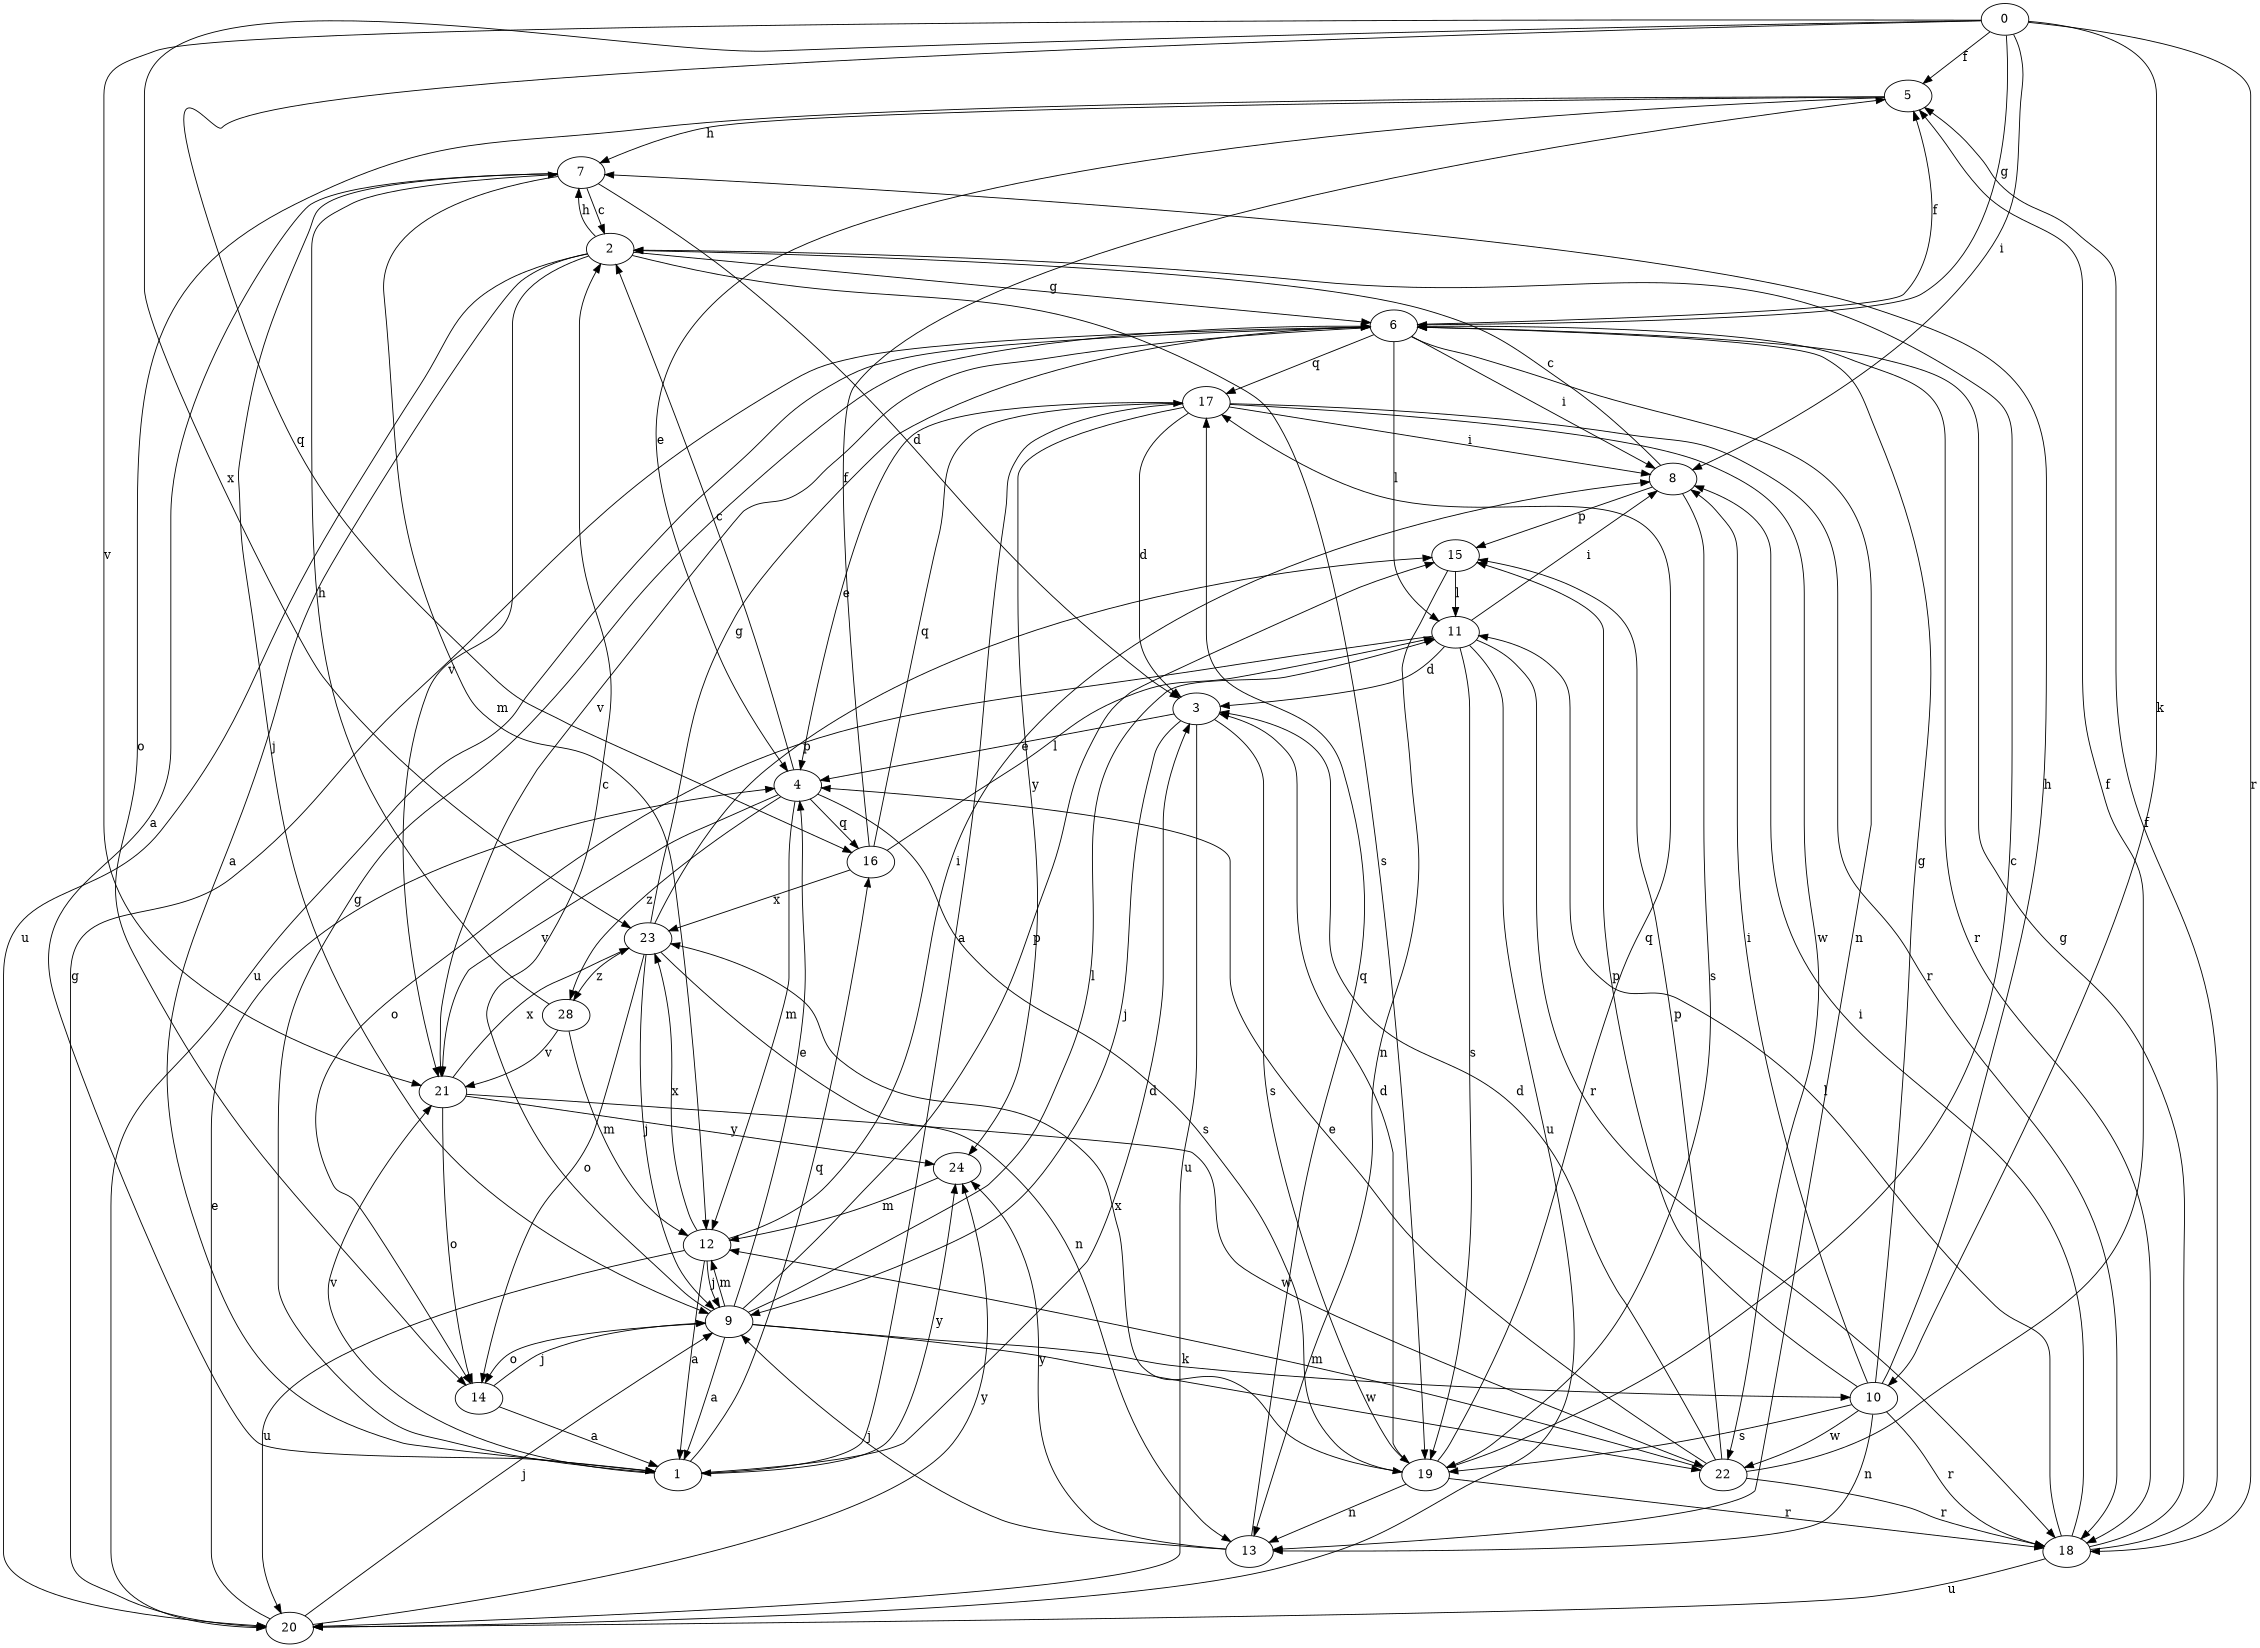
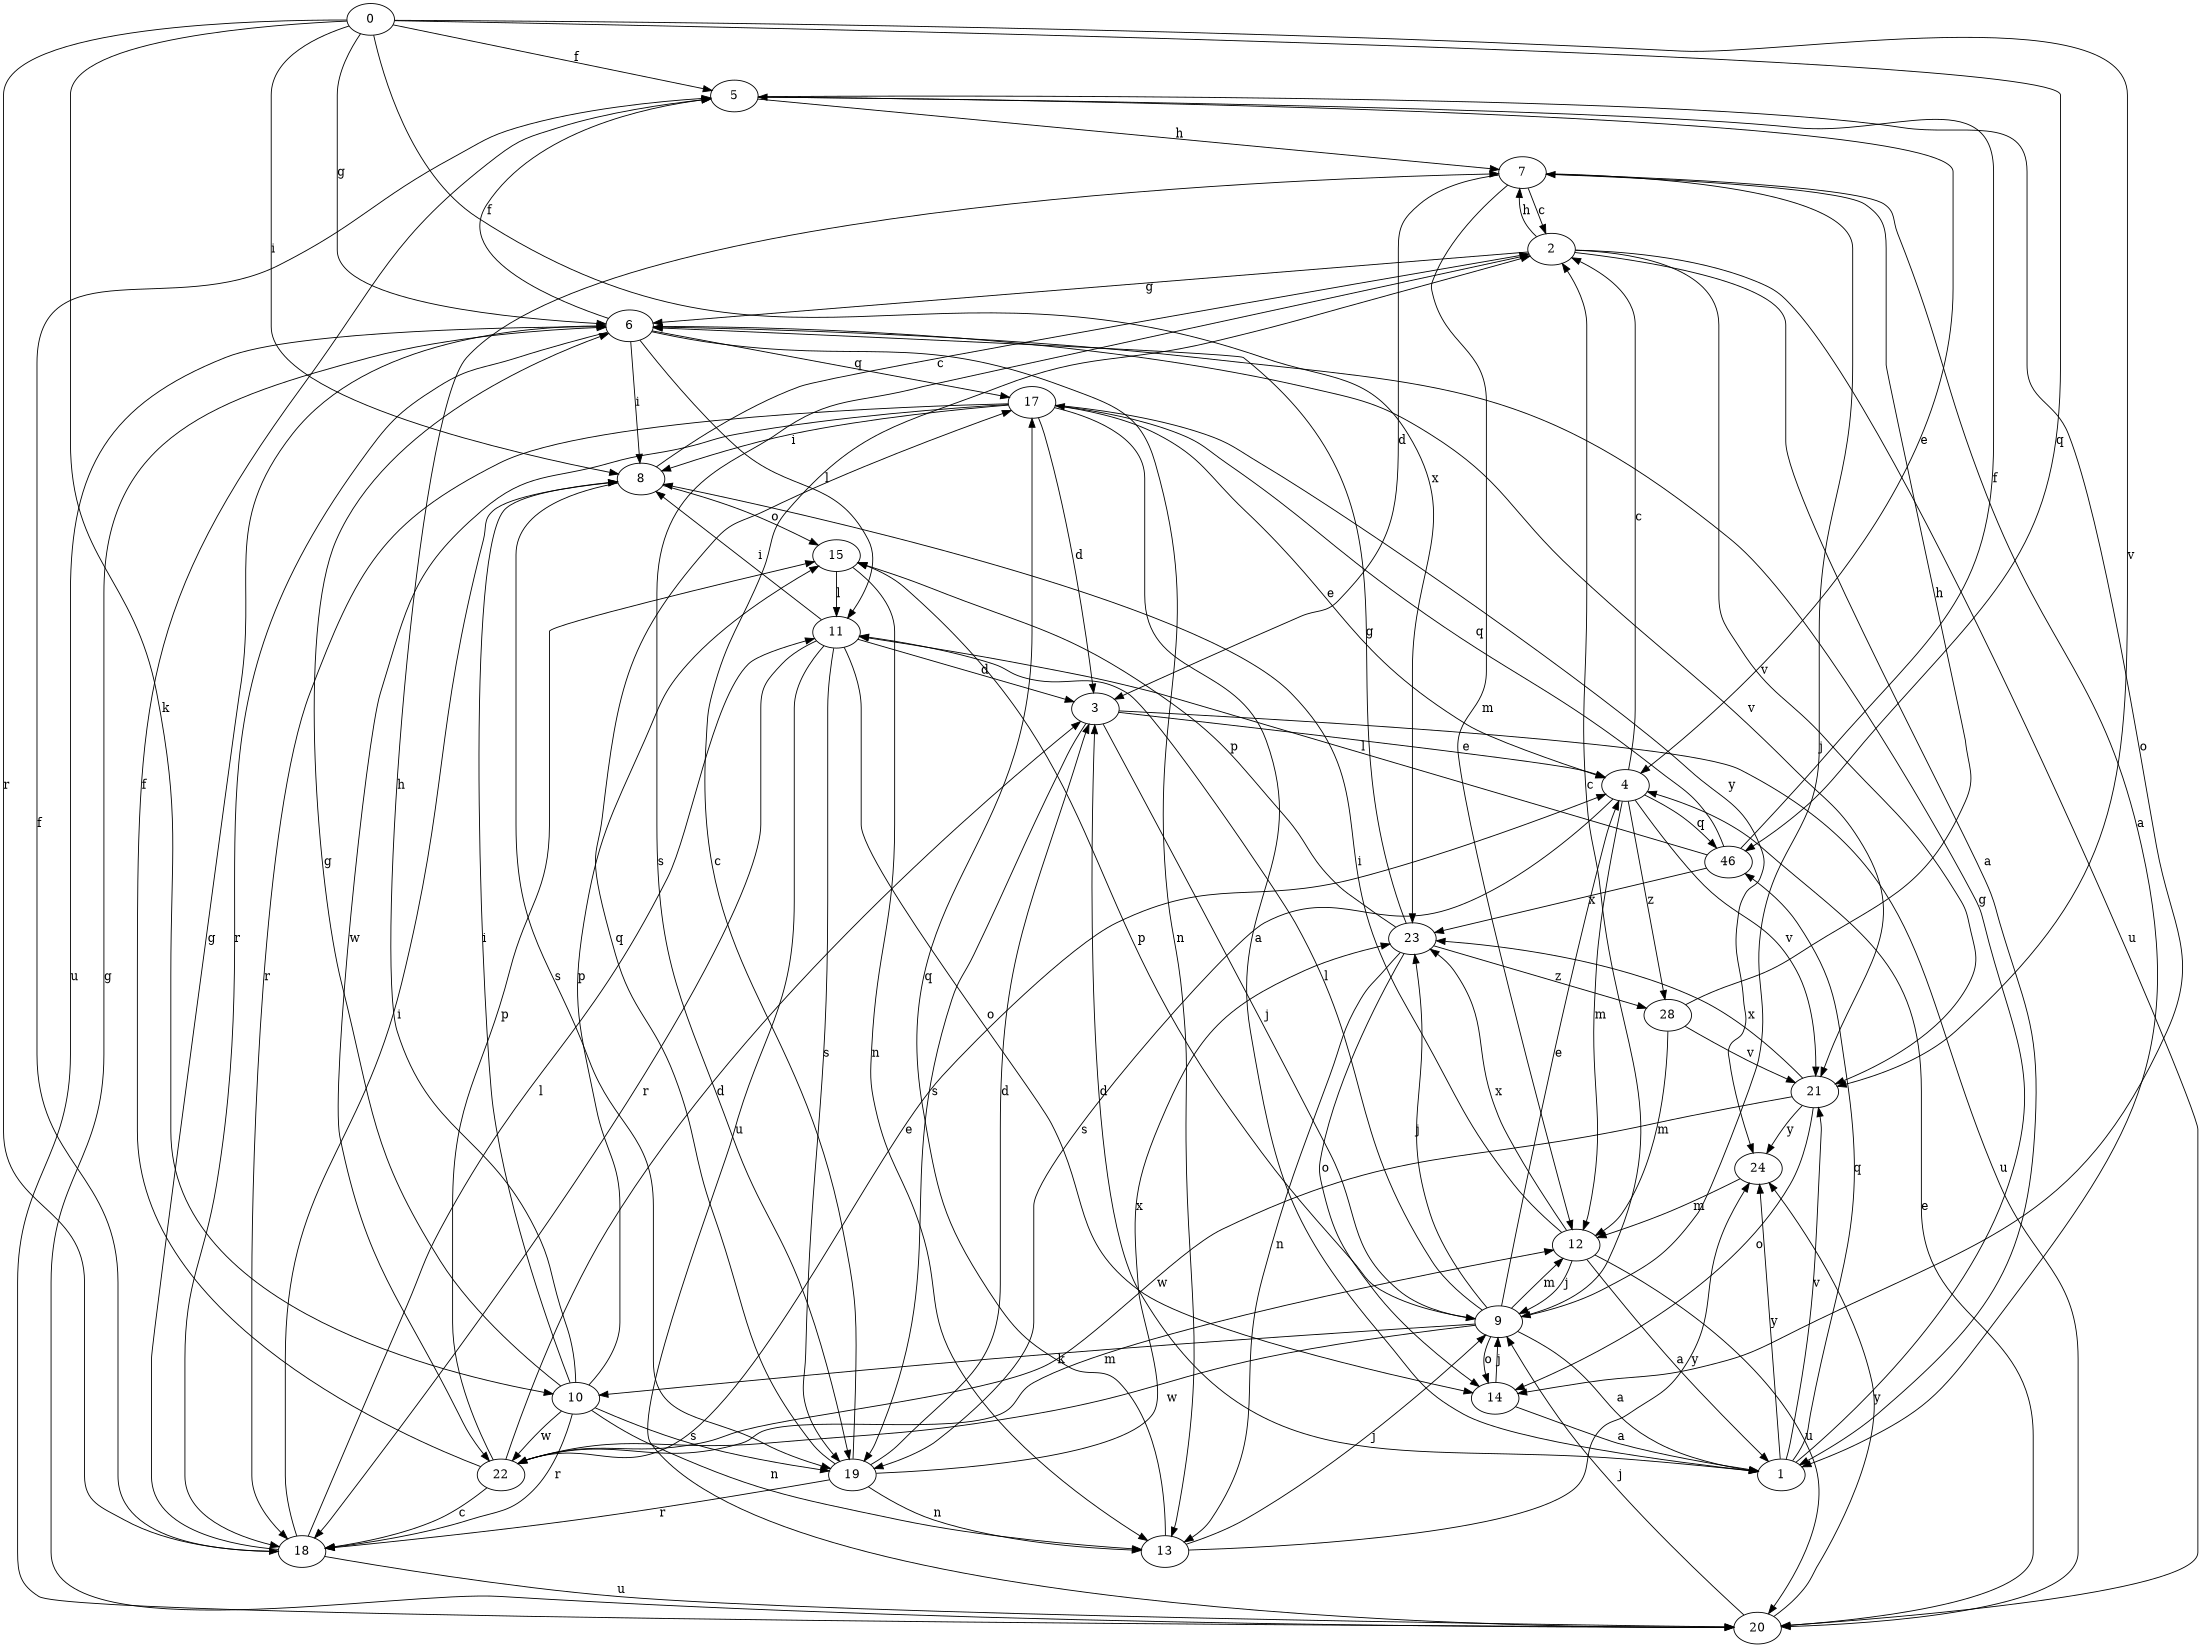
  strict digraph {
    0
    5
    6
    8
    10
-   16
+   16 [label=46]
    18
    21
    23
    7
    4
    14
    20
    11
    13
    17
    2
    19
    15
    22
    24
    9
    28
    1
    3
    12
    0 -> 5 [label=f]
    0 -> 6 [label=g]
    0 -> 8 [label=i]
    0 -> 10 [label=k]
    0 -> 16 [label=q]
    0 -> 18 [label=r]
    0 -> 21 [label=v]
    0 -> 23 [label=x]
    5 -> 7 [label=h]
    5 -> 4 [label=e]
    5 -> 14 [label=o]
    6 -> 5 [label=f]
    6 -> 8 [label=i]
    6 -> 18 [label=r]
    6 -> 21 [label=v]
    6 -> 20 [label=u]
    6 -> 11 [label=l]
    6 -> 13 [label=n]
    6 -> 17 [label=q]
    8 -> 2 [label=c]
    8 -> 19 [label=s]
-   8 -> 15 [label=p]
+   8 -> 15 [label=o]
    10 -> 6 [label=g]
    10 -> 8 [label=i]
    10 -> 18 [label=r]
    10 -> 7 [label=h]
    10 -> 13 [label=n]
    10 -> 19 [label=s]
    10 -> 15 [label=p]
    10 -> 22 [label=w]
    16 -> 5 [label=f]
    16 -> 23 [label=x]
    16 -> 11 [label=l]
    16 -> 17 [label=q]
    18 -> 5 [label=f]
    18 -> 6 [label=g]
    18 -> 8 [label=i]
    18 -> 20 [label=u]
    18 -> 11 [label=l]
    21 -> 23 [label=x]
    21 -> 14 [label=o]
    21 -> 22 [label=w]
    21 -> 24 [label=y]
    23 -> 6 [label=g]
    23 -> 14 [label=o]
    23 -> 13 [label=n]
    23 -> 15 [label=p]
-   23 -> 9 [label=j]
+   9 -> 23 [label=j]
    23 -> 28 [label=z]
    7 -> 2 [label=c]
    7 -> 9 [label=j]
    7 -> 1 [label=a]
    7 -> 3 [label=d]
    7 -> 12 [label=m]
    4 -> 16 [label=q]
    4 -> 21 [label=v]
    4 -> 2 [label=c]
    4 -> 19 [label=s]
    4 -> 28 [label=z]
    4 -> 12 [label=m]
    14 -> 9 [label=j]
    14 -> 1 [label=a]
    20 -> 6 [label=g]
    20 -> 4 [label=e]
    20 -> 24 [label=y]
    20 -> 9 [label=j]
    11 -> 8 [label=i]
    11 -> 18 [label=r]
    11 -> 14 [label=o]
    11 -> 20 [label=u]
    11 -> 19 [label=s]
    11 -> 3 [label=d]
    13 -> 17 [label=q]
    13 -> 24 [label=y]
    13 -> 9 [label=j]
    17 -> 8 [label=i]
    17 -> 18 [label=r]
    17 -> 4 [label=e]
    17 -> 22 [label=w]
    17 -> 24 [label=y]
    17 -> 1 [label=a]
    17 -> 3 [label=d]
    2 -> 6 [label=g]
    2 -> 21 [label=v]
    2 -> 7 [label=h]
    2 -> 20 [label=u]
    2 -> 19 [label=s]
    2 -> 1 [label=a]
    19 -> 18 [label=r]
    19 -> 23 [label=x]
    19 -> 13 [label=n]
    19 -> 17 [label=q]
    19 -> 2 [label=c]
    19 -> 3 [label=d]
    15 -> 11 [label=l]
    15 -> 13 [label=n]
    22 -> 5 [label=f]
-   22 -> 18 [label=r]
+   22 -> 18 [label=c]
    22 -> 4 [label=e]
    22 -> 15 [label=p]
    22 -> 3 [label=d]
    22 -> 12 [label=m]
    24 -> 12 [label=m]
    9 -> 10 [label=k]
    9 -> 4 [label=e]
    9 -> 14 [label=o]
    9 -> 11 [label=l]
    9 -> 2 [label=c]
    9 -> 15 [label=p]
    9 -> 22 [label=w]
    9 -> 1 [label=a]
    9 -> 12 [label=m]
    28 -> 21 [label=v]
    28 -> 7 [label=h]
    28 -> 12 [label=m]
    1 -> 6 [label=g]
    1 -> 16 [label=q]
    1 -> 21 [label=v]
    1 -> 24 [label=y]
    1 -> 3 [label=d]
    3 -> 4 [label=e]
    3 -> 20 [label=u]
    3 -> 19 [label=s]
    3 -> 9 [label=j]
    12 -> 8 [label=i]
    12 -> 23 [label=x]
    12 -> 20 [label=u]
    12 -> 9 [label=j]
    12 -> 1 [label=a]
  }
